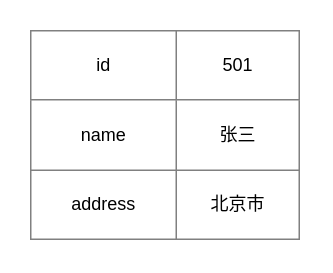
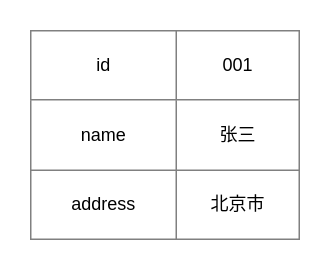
  <mxCell id="0" />
  <mxCell id="1" parent="0" />
- <mxCell id="2" value="&lt;table border=&quot;1&quot; width=&quot;100%&quot; style=&quot;width: 100% ; height: 100% ; border-collapse: collapse&quot;&gt;&lt;tbody&gt;&lt;tr&gt;&lt;td align=&quot;center&quot;&gt;id&lt;/td&gt;&lt;td align=&quot;center&quot;&gt;501&lt;/td&gt;&lt;/tr&gt;&lt;tr&gt;&lt;td align=&quot;center&quot;&gt;name&lt;/td&gt;&lt;td align=&quot;center&quot;&gt;张三&lt;/td&gt;&lt;/tr&gt;&lt;tr&gt;&lt;td align=&quot;center&quot;&gt;address&lt;/td&gt;&lt;td align=&quot;center&quot;&gt;北京市&lt;/td&gt;&lt;/tr&gt;&lt;/tbody&gt;&lt;/table&gt;" style="text;html=1;strokeColor=none;fillColor=none;overflow=fill;" parent="1" vertex="1"><mxGeometry x="20" y="20" width="180" height="140" as="geometry" /></mxCell>
+ <mxCell id="2" value="&lt;table border=&quot;1&quot; width=&quot;100%&quot; style=&quot;width: 100% ; height: 100% ; border-collapse: collapse&quot;&gt;&lt;tbody&gt;&lt;tr&gt;&lt;td align=&quot;center&quot;&gt;id&lt;/td&gt;&lt;td align=&quot;center&quot;&gt;001&lt;/td&gt;&lt;/tr&gt;&lt;tr&gt;&lt;td align=&quot;center&quot;&gt;name&lt;/td&gt;&lt;td align=&quot;center&quot;&gt;张三&lt;/td&gt;&lt;/tr&gt;&lt;tr&gt;&lt;td align=&quot;center&quot;&gt;address&lt;/td&gt;&lt;td align=&quot;center&quot;&gt;北京市&lt;/td&gt;&lt;/tr&gt;&lt;/tbody&gt;&lt;/table&gt;" style="text;html=1;strokeColor=none;fillColor=none;overflow=fill;" parent="1" vertex="1"><mxGeometry x="20" y="20" width="180" height="140" as="geometry" /></mxCell>
